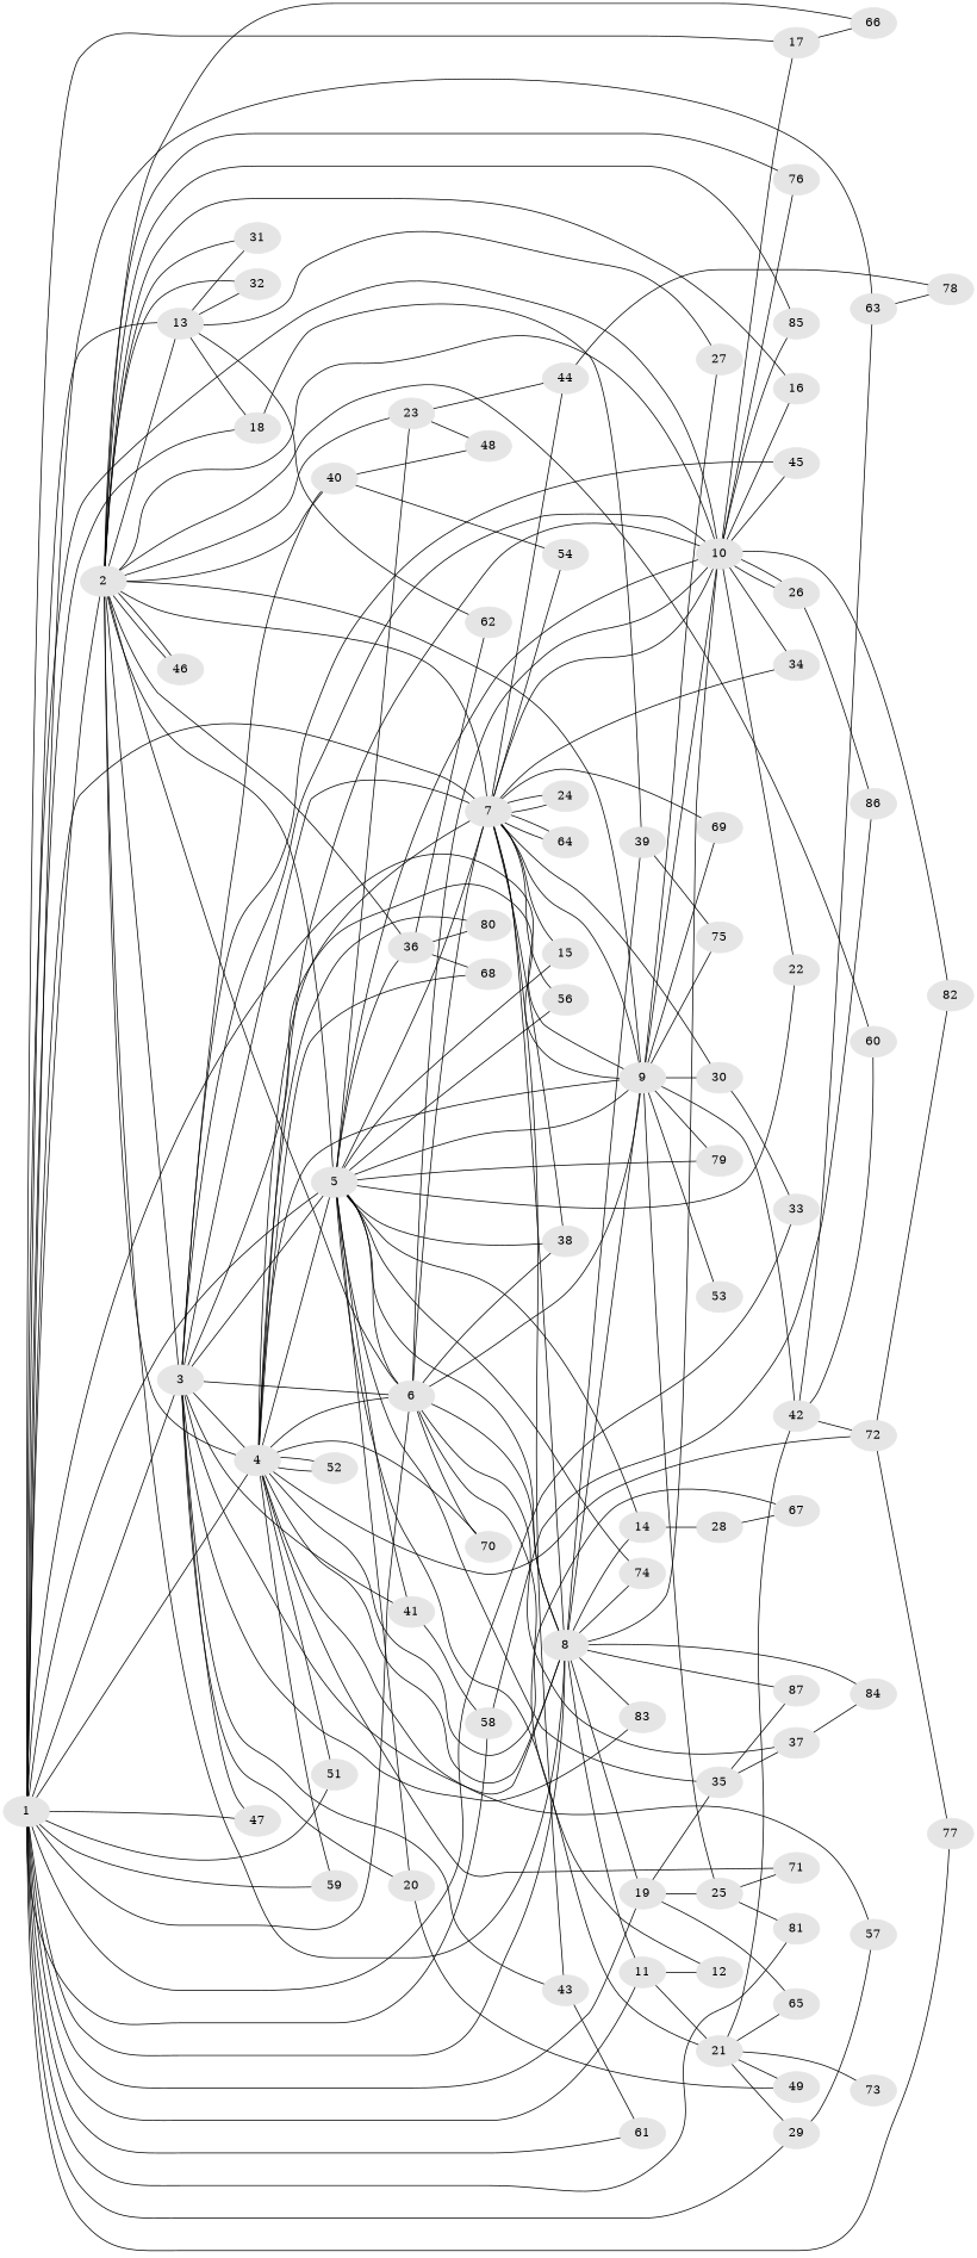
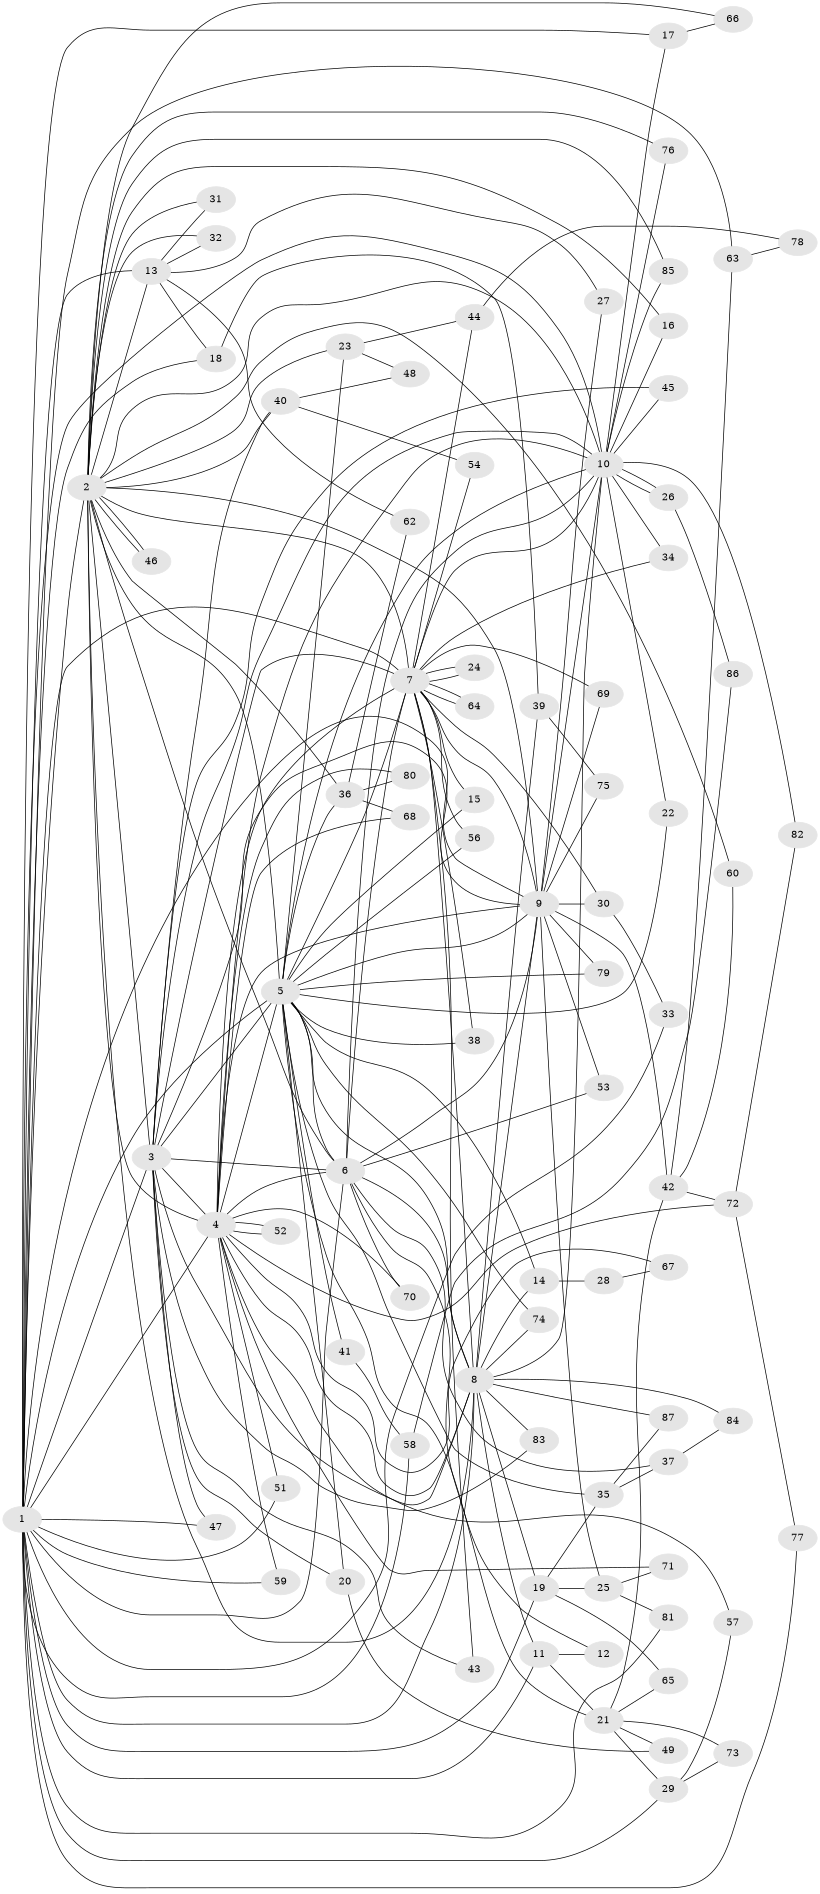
  graph {
    rankdir=LR
    node [color=gray90 style=filled]
    1
    2
    3
    4
    5
    6
    7
    8
    9
    10
    11
    13
    17
    18
    19
    29
    33
    47
    51
    58
    59
-   61
    63
    77
    81
    16
    23
    31
    32
    36
    40
    46
    60
    66
    76
    85
    20
    41
    43
    45
    83
    52
    57
    67
    68
    70
    71
    72
    80
    14
    15
    21
    22
    35
    38
    56
    74
    79
    12
    37
    53
    24
    30
    34
    44
    54
    64
    69
    39
    84
    87
    25
    27
    42
    75
    26
    82
    62
    65
    73
    86
    78
    48
    28
    49
    1 -- 2
    1 -- 3
    1 -- 4
    1 -- 5
    1 -- 6
    1 -- 7
    1 -- 8
    1 -- 9
    1 -- 10
    1 -- 11
    1 -- 13
    1 -- 17
    1 -- 18
    1 -- 19
    1 -- 29
    1 -- 33
    1 -- 47
    1 -- 51
    1 -- 58
    1 -- 59
-   1 -- 61
    1 -- 63
    1 -- 77
    1 -- 81
    2 -- 3
    2 -- 4
    2 -- 5
    2 -- 6
    2 -- 7
    2 -- 8
    2 -- 9
    2 -- 10
    2 -- 13
    2 -- 16
    2 -- 23
    2 -- 31
    2 -- 32
    2 -- 36
    2 -- 40
    2 -- 46
    2 -- 46
    2 -- 60
    2 -- 66
    2 -- 76
    2 -- 85
    3 -- 4
    3 -- 5
    3 -- 6
    3 -- 7
    3 -- 8
    3 -- 9
    3 -- 10
    3 -- 47
    3 -- 40
    3 -- 20
-   3 -- 41
    3 -- 43
    3 -- 45
    3 -- 83
    4 -- 5
    4 -- 6
    4 -- 7
    4 -- 8
    4 -- 9
    4 -- 10
    4 -- 51
    4 -- 59
    4 -- 52
    4 -- 52
    4 -- 57
    4 -- 67
    4 -- 68
    4 -- 70
    4 -- 71
    4 -- 72
    4 -- 80
    5 -- 6
    5 -- 7
    5 -- 8
    5 -- 9
    5 -- 10
    5 -- 23
    5 -- 36
    5 -- 20
    5 -- 41
    5 -- 14
    5 -- 15
    5 -- 21
    5 -- 22
    5 -- 35
    5 -- 38
    5 -- 56
    5 -- 74
    5 -- 79
    6 -- 7
    6 -- 8
    6 -- 9
    6 -- 10
    6 -- 70
    6 -- 12
    6 -- 37
-   6 -- 38
+   6 -- 53
    7 -- 8
    7 -- 9
    7 -- 10
    7 -- 43
    7 -- 15
    7 -- 38
    7 -- 56
    7 -- 24
    7 -- 24
    7 -- 30
    7 -- 34
    7 -- 44
    7 -- 54
    7 -- 64
    7 -- 64
    7 -- 69
    8 -- 9
    8 -- 10
    8 -- 11
    8 -- 19
    8 -- 83
    8 -- 14
    8 -- 74
    8 -- 39
    8 -- 84
    8 -- 87
    9 -- 10
    9 -- 79
    9 -- 53
    9 -- 30
    9 -- 69
    9 -- 25
    9 -- 27
    9 -- 42
    9 -- 75
    10 -- 17
    10 -- 16
    10 -- 76
    10 -- 85
    10 -- 45
    10 -- 22
    10 -- 34
    10 -- 26
    10 -- 26
    10 -- 82
    11 -- 21
    11 -- 12
    13 -- 18
    13 -- 31
    13 -- 32
    13 -- 27
    13 -- 62
    17 -- 66
    18 -- 39
    19 -- 35
    19 -- 25
    19 -- 65
    29 -- 57
+   29 -- 73
    58 -- 86
    63 -- 78
    23 -- 44
    23 -- 48
    36 -- 68
    36 -- 80
    36 -- 62
    40 -- 54
    40 -- 48
    20 -- 49
    41 -- 58
-   43 -- 61
    72 -- 77
    72 -- 82
    14 -- 28
    21 -- 29
    21 -- 42
    21 -- 65
    21 -- 73
    21 -- 49
    35 -- 37
    35 -- 87
    37 -- 84
    30 -- 33
    44 -- 78
    39 -- 75
    25 -- 81
    25 -- 71
    42 -- 63
    42 -- 60
    42 -- 72
    26 -- 86
    28 -- 67
  }
